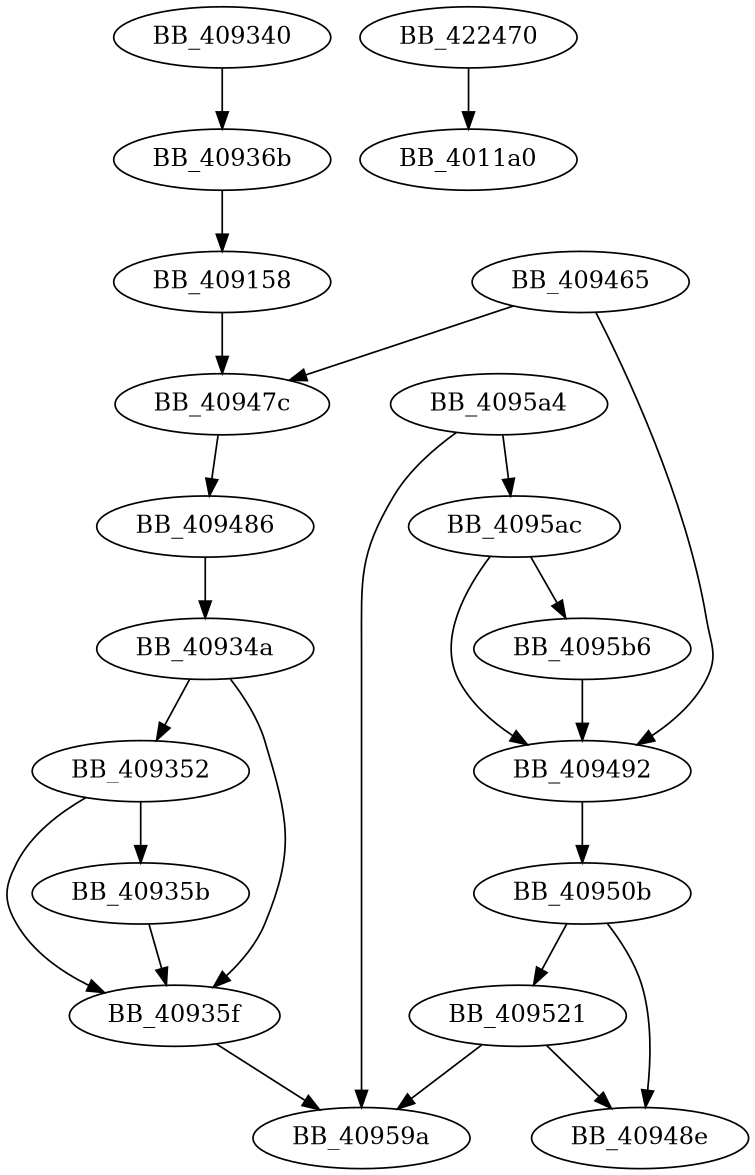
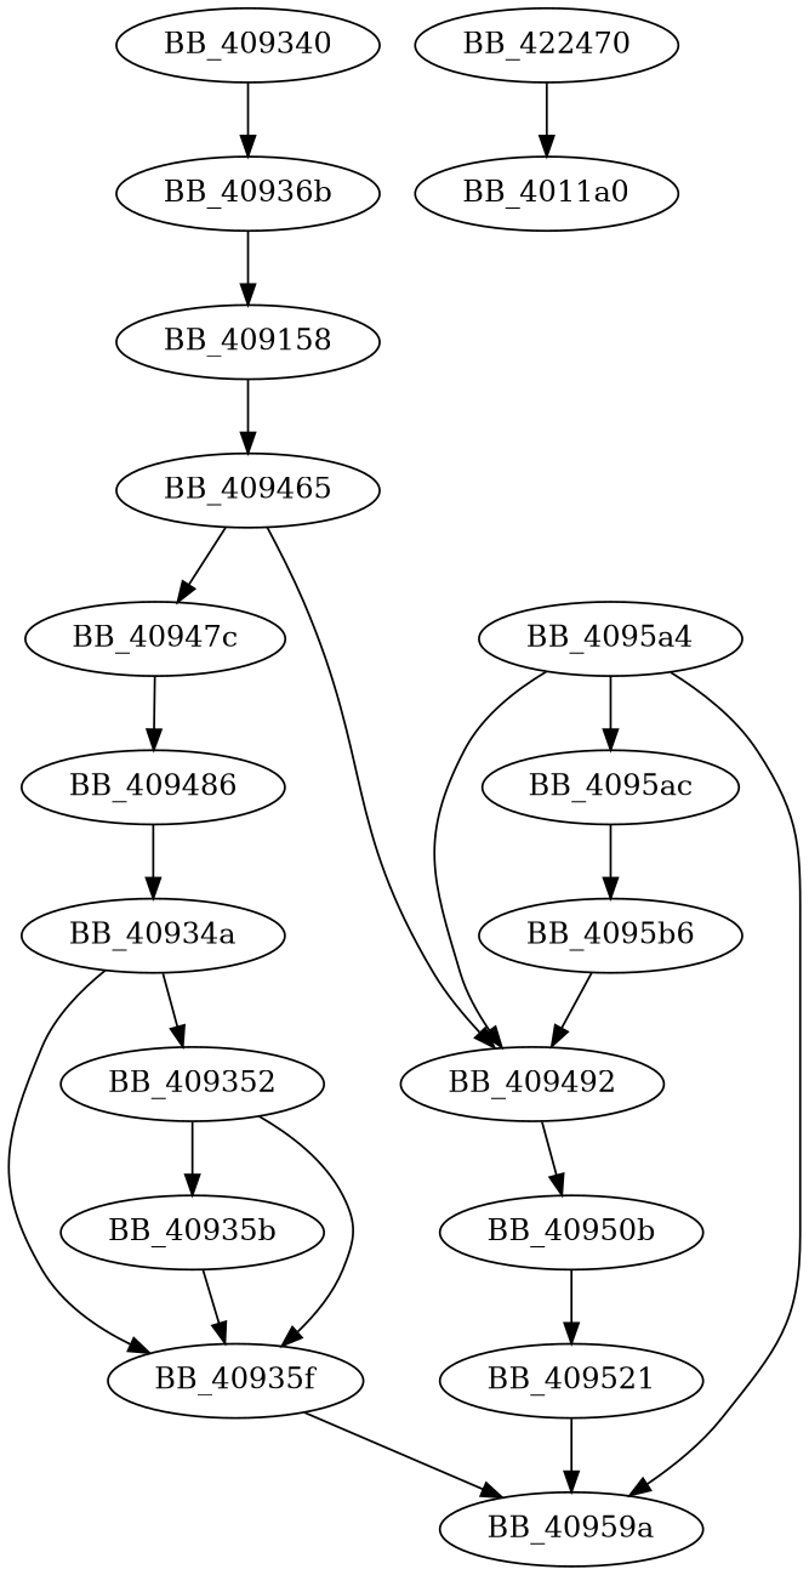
  digraph {
    BB_409340
    BB_40936b
    n3 [label=BB_409158]
    BB_409465
    BB_40934a
    BB_409352
    BB_40935f
    BB_40935b
    BB_40959a
    BB_4095a4
    BB_409492
    BB_4095ac
    BB_40947c
    BB_409486
    BB_40950b
-   BB_40948e
    BB_409521
    BB_4095b6
    BB_422470
    BB_4011a0
    BB_409340 -> BB_40936b
    BB_40936b -> n3
-   n3 -> BB_40947c
+   n3 -> BB_409465
    BB_409465 -> BB_409492
    BB_409465 -> BB_40947c
    BB_40934a -> BB_409352
    BB_40934a -> BB_40935f
    BB_409352 -> BB_40935f
    BB_409352 -> BB_40935b
    BB_40935f -> BB_40959a
    BB_40935b -> BB_40935f
    BB_4095a4 -> BB_40959a
-   BB_4095ac -> BB_409492
+   BB_4095a4 -> BB_409492
    BB_4095a4 -> BB_4095ac
    BB_409492 -> BB_40950b
    BB_4095ac -> BB_4095b6
    BB_40947c -> BB_409486
    BB_409486 -> BB_40934a
-   BB_40950b -> BB_40948e
    BB_40950b -> BB_409521
    BB_409521 -> BB_40959a
-   BB_409521 -> BB_40948e
    BB_4095b6 -> BB_409492
    BB_422470 -> BB_4011a0
  }
